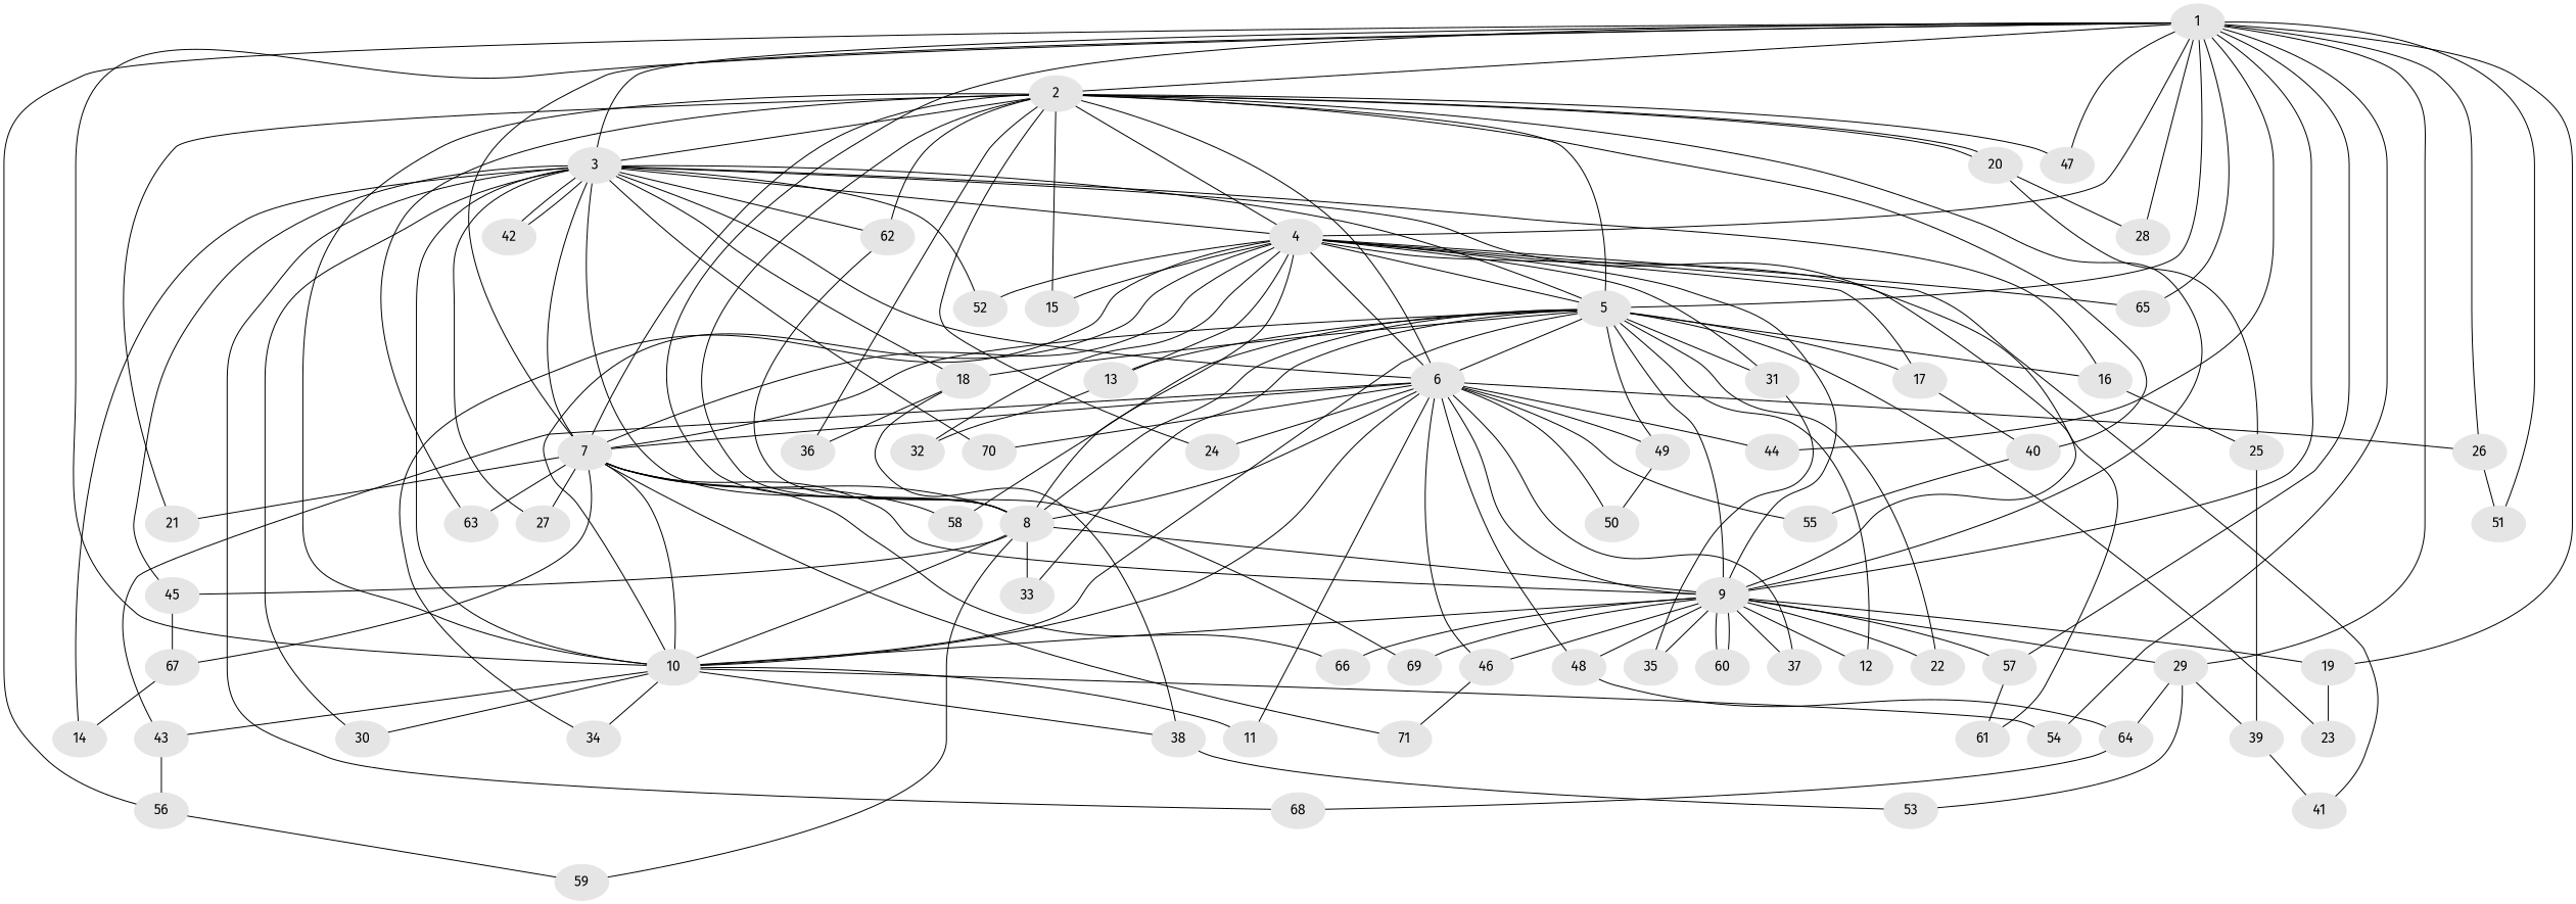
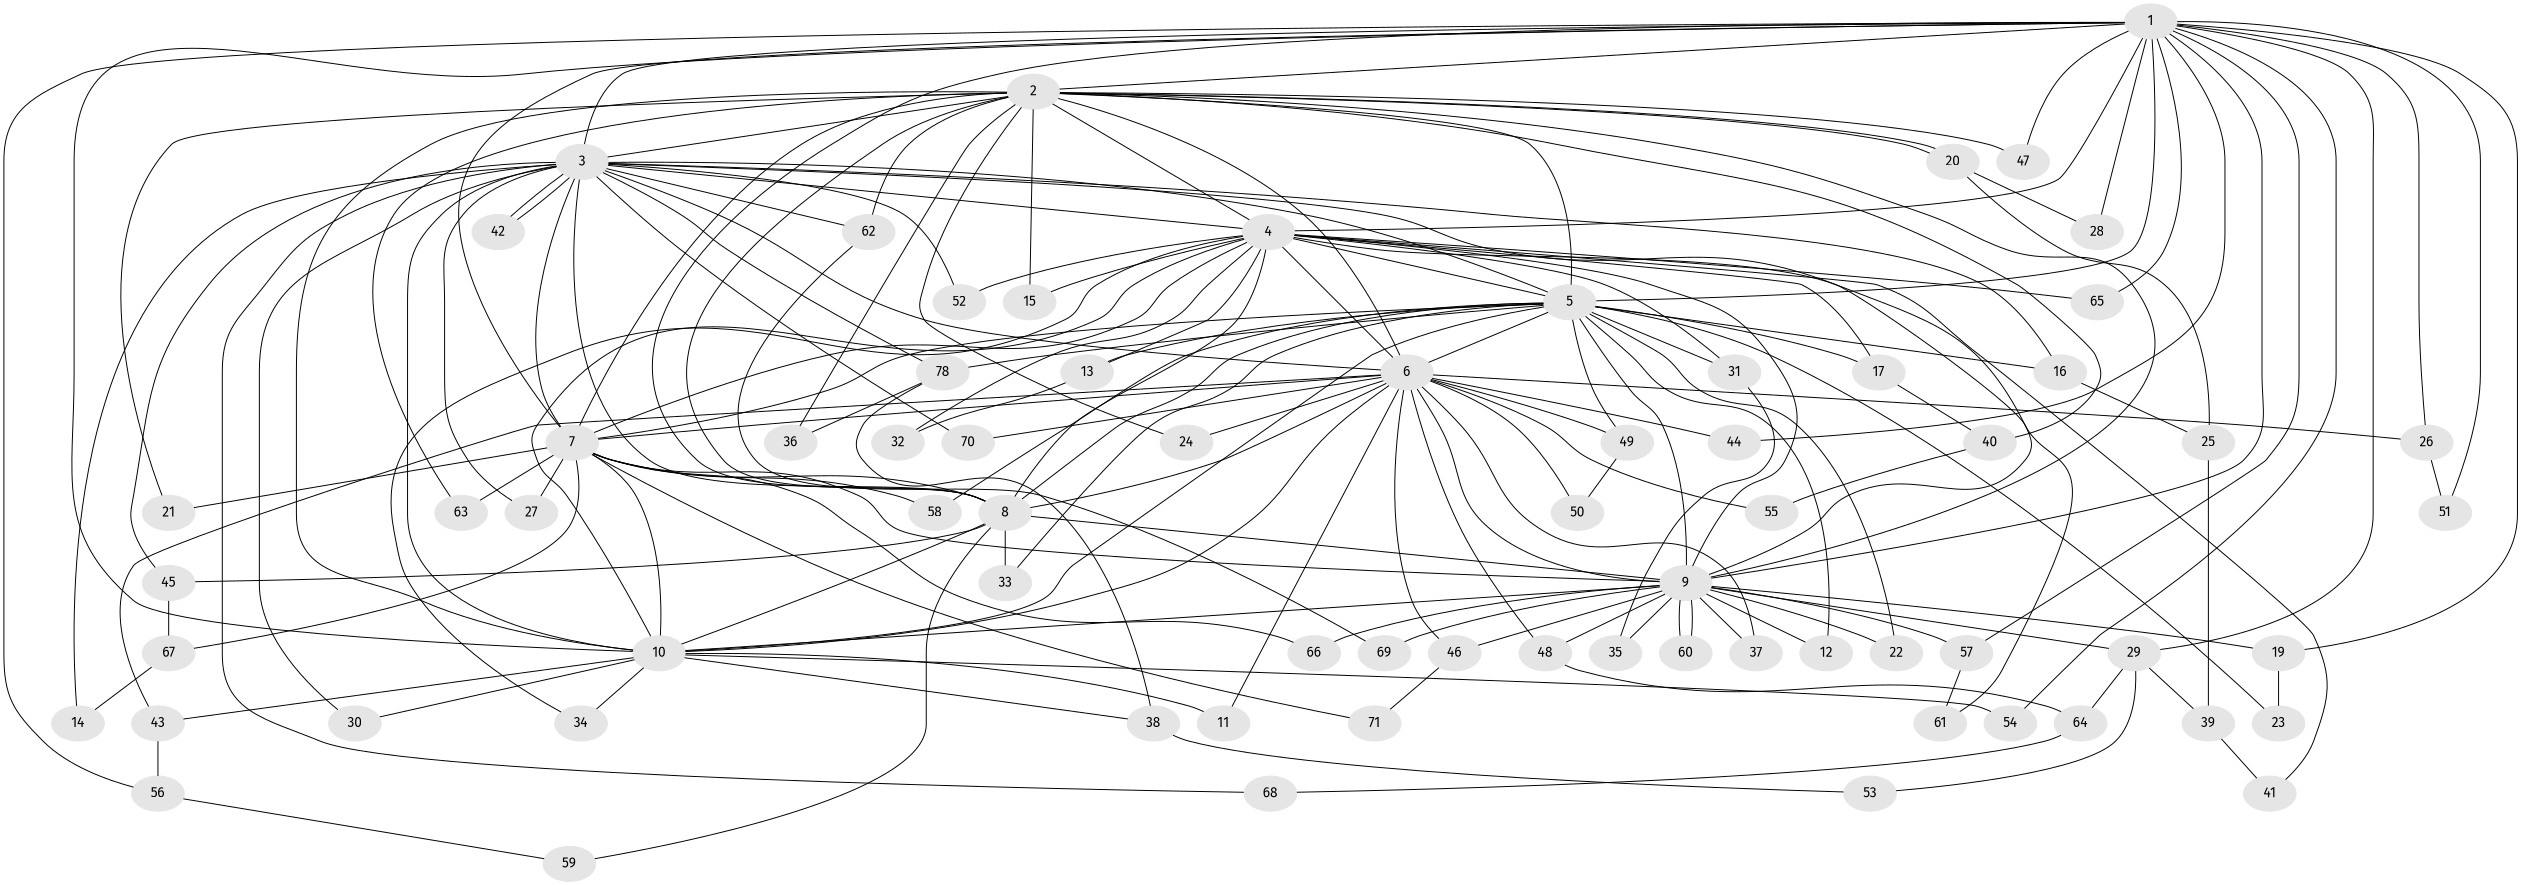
  graph {
    fontname="Fira Sans"
    node [color=gray90 fontname="Fira Sans" style=filled]
    edge [fontname="Fira Sans"]
    1
    2
    3
    4
    5
    7
    8
    9
    10
    19
    26
    28
    29
    44
    47
    51
    54
    56
    57
    65
    6
    15
    20
    21
    24
    36
    40
    62
    63
    14
    16
-   18
+   18 [label=78]
    27
    30
    42
    45
    52
    68
    70
    13
    17
    31
    32
    34
    41
    61
    12
    22
    23
    33
    49
    58
    11
    37
    43
    46
    48
    50
    55
    66
    67
    71
    59
    35
    60
    69
    38
    39
    53
    64
    25
    1 -- 2
    1 -- 3
    1 -- 4
    1 -- 5
    1 -- 7
    1 -- 8
    1 -- 9
    1 -- 10
    1 -- 19
    1 -- 26
    1 -- 28
    1 -- 29
    1 -- 44
    1 -- 47
    1 -- 51
    1 -- 54
    1 -- 56
    1 -- 57
    1 -- 65
    2 -- 3
    2 -- 4
    2 -- 5
    2 -- 7
    2 -- 8
    2 -- 9
    2 -- 10
    2 -- 47
    2 -- 6
    2 -- 15
    2 -- 20
    2 -- 20
    2 -- 21
    2 -- 24
    2 -- 36
    2 -- 40
    2 -- 62
    2 -- 63
    3 -- 4
    3 -- 5
    3 -- 7
    3 -- 8
    3 -- 9
    3 -- 10
    3 -- 6
    3 -- 62
    3 -- 14
    3 -- 16
    3 -- 18
    3 -- 27
    3 -- 30
    3 -- 42
    3 -- 42
    3 -- 45
    3 -- 52
    3 -- 68
    3 -- 70
    4 -- 5
    4 -- 7
    4 -- 8
    4 -- 9
    4 -- 10
    4 -- 65
    4 -- 6
    4 -- 15
    4 -- 52
    4 -- 13
    4 -- 17
    4 -- 31
    4 -- 32
    4 -- 34
    4 -- 41
    4 -- 61
    5 -- 7
    5 -- 8
    5 -- 9
    5 -- 10
    5 -- 6
    5 -- 16
    5 -- 18
    5 -- 13
    5 -- 17
    5 -- 31
    5 -- 12
    5 -- 22
    5 -- 23
    5 -- 33
    5 -- 49
    5 -- 58
    7 -- 8
    7 -- 9
    7 -- 10
    7 -- 21
    7 -- 63
    7 -- 27
    7 -- 58
    7 -- 66
    7 -- 67
    7 -- 71
    8 -- 9
    8 -- 10
    8 -- 45
    8 -- 33
    8 -- 59
    9 -- 10
    9 -- 19
    9 -- 29
    9 -- 57
    9 -- 12
    9 -- 22
    9 -- 37
    9 -- 46
    9 -- 48
    9 -- 66
    9 -- 35
    9 -- 60
    9 -- 60
    9 -- 69
    10 -- 54
    10 -- 30
    10 -- 34
    10 -- 11
    10 -- 43
    10 -- 38
    19 -- 23
    26 -- 51
    29 -- 39
    29 -- 53
    29 -- 64
    56 -- 59
    57 -- 61
    6 -- 7
    6 -- 8
    6 -- 9
    6 -- 10
    6 -- 26
    6 -- 44
    6 -- 24
    6 -- 70
    6 -- 49
    6 -- 11
    6 -- 37
    6 -- 43
    6 -- 46
    6 -- 48
    6 -- 50
    6 -- 55
    20 -- 28
    20 -- 25
    40 -- 55
    62 -- 69
    16 -- 25
    18 -- 36
    18 -- 38
    45 -- 67
    13 -- 32
    17 -- 40
    31 -- 35
    49 -- 50
    43 -- 56
    46 -- 71
    48 -- 64
    67 -- 14
    38 -- 53
    39 -- 41
    64 -- 68
    25 -- 39
  }
